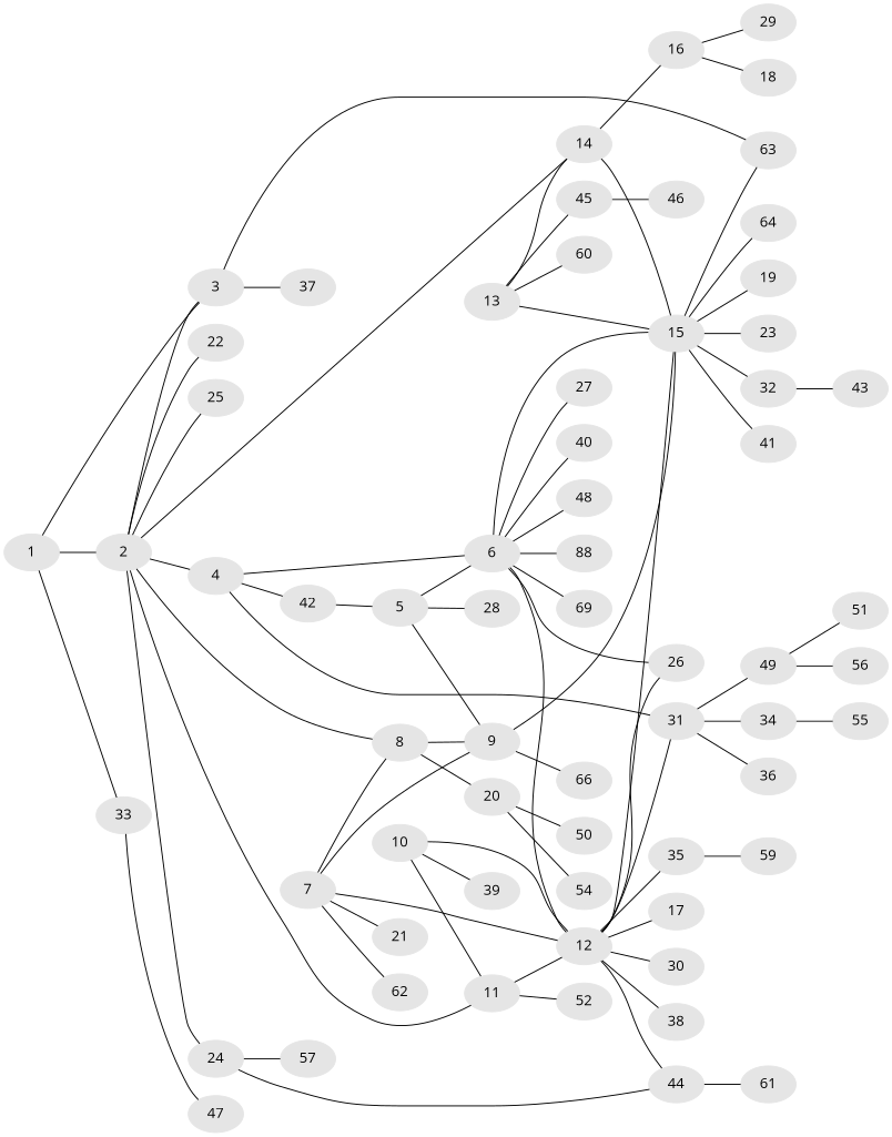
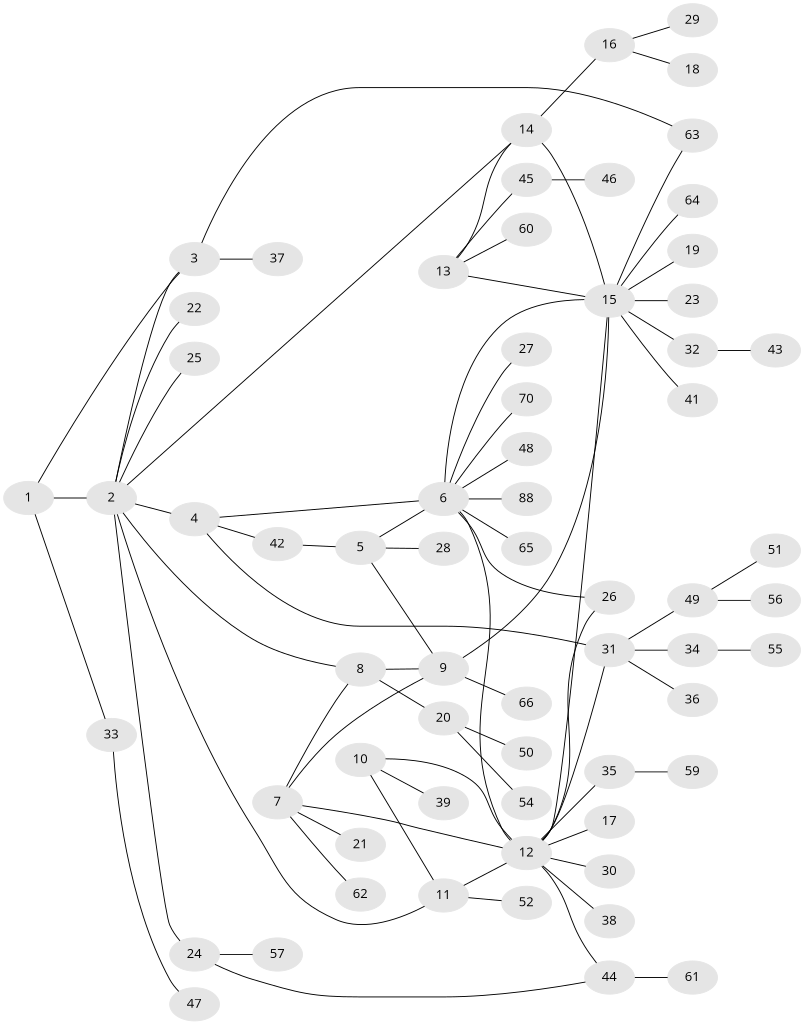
  graph {
    fontname="Open Sans"
    rankdir=LR
    node [color=gray90 fontname="Open Sans" style=filled]
    edge [fontname="Open Sans"]
    1
    2
    3
    33
    4
    8
    11
    14
    22
    24
    25
    37
    63
    47
    6
    31
    42
    9
    20
    12
    52
    15
    16
    44
    57
    5
    28
    26
    27
-   40
+   40 [label=70]
    48
    n32 [label=88]
-   65 [label=69]
+   65
    34
    36
    49
    66
    17
    30
    35
    38
    19
    23
    32
    41
    64
    7
    21
    62
    50
    54
    10
    39
    59
    61
    13
    45
    60
    46
    18
    29
    43
    55
    51
    56
    1 -- 2
    1 -- 3
    1 -- 33
    2 -- 3
    2 -- 4
    2 -- 8
    2 -- 11
    2 -- 14
    2 -- 22
    2 -- 24
    2 -- 25
    3 -- 37
    3 -- 63
    33 -- 47
    4 -- 6
    4 -- 31
    4 -- 42
    8 -- 9
    8 -- 20
    11 -- 12
    11 -- 52
    14 -- 15
    14 -- 16
    24 -- 44
    24 -- 57
    6 -- 12
    6 -- 15
    6 -- 26
    6 -- 27
    6 -- 40
    6 -- 48
    6 -- n32
    6 -- 65
    31 -- 34
    31 -- 36
    31 -- 49
    42 -- 5
    9 -- 15
    9 -- 66
    20 -- 50
    20 -- 54
    12 -- 31
    12 -- 15
    12 -- 44
    12 -- 26
    12 -- 17
    12 -- 30
    12 -- 35
    12 -- 38
    15 -- 63
    15 -- 19
    15 -- 23
    15 -- 32
    15 -- 41
    15 -- 64
    16 -- 18
    16 -- 29
    44 -- 61
    5 -- 6
    5 -- 9
    5 -- 28
    34 -- 55
    49 -- 51
    49 -- 56
    35 -- 59
    32 -- 43
    7 -- 8
    7 -- 9
    7 -- 12
    7 -- 21
    7 -- 62
    10 -- 11
    10 -- 12
    10 -- 39
    13 -- 14
    13 -- 15
    13 -- 45
    13 -- 60
    45 -- 46
  }
